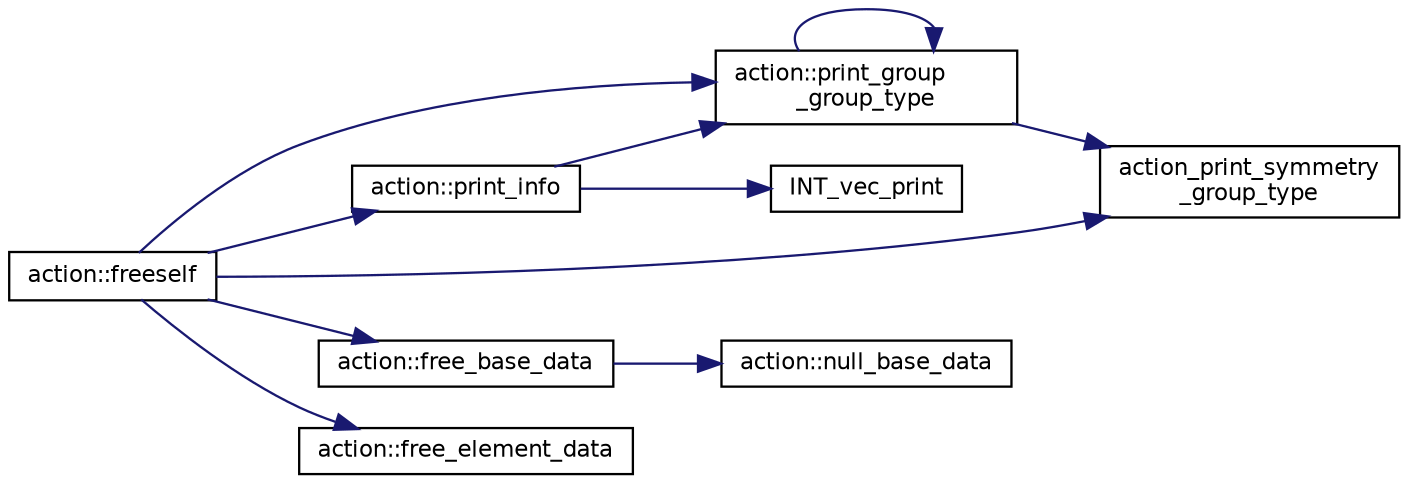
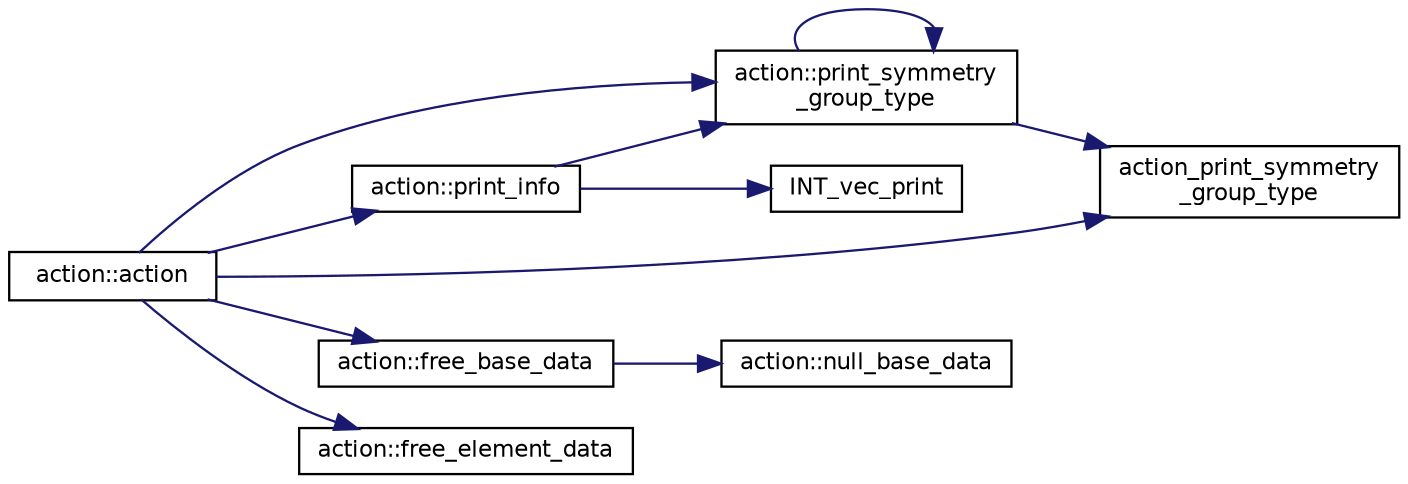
  digraph {
    rankdir=LR
    node [color=black fillcolor=white fontname=Helvetica fontsize=10 shape=record style=filled]
    edge [color=midnightblue fontname=Helvetica fontsize=10 labelfontname=Helvetica labelfontsize=10 style=solid]
-   n1 [height=0.2 label="action::freeself" width=0.4]
+   n1 [height=0.2 label="action::action" width=0.4]
    n2 [height=0.2 label="action::print_info" width=0.4]
-   n3 [height=0.2 label="action::print_group\l_group_type" width=0.4]
+   n3 [height=0.2 label="action::print_symmetry\l_group_type" width=0.4]
    n4 [height=0.2 label="action_print_symmetry\l_group_type" width=0.4]
    n5 [height=0.2 label="action::free_base_data" width=0.4]
    n6 [height=0.2 label="action::free_element_data" width=0.4]
    n7 [height=0.2 label=INT_vec_print width=0.4]
    n8 [height=0.2 label="action::null_base_data" width=0.4]
    n1 -> n2
    n1 -> n3
    n1 -> n4
    n1 -> n5
    n1 -> n6
    n2 -> n3
    n2 -> n7
    n3 -> n3
    n3 -> n4
    n5 -> n8
  }
